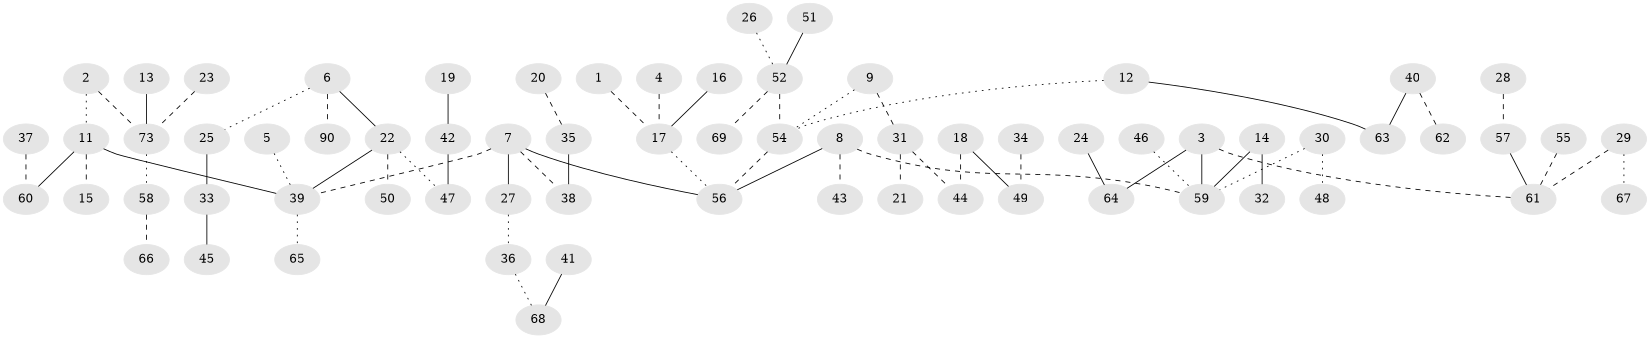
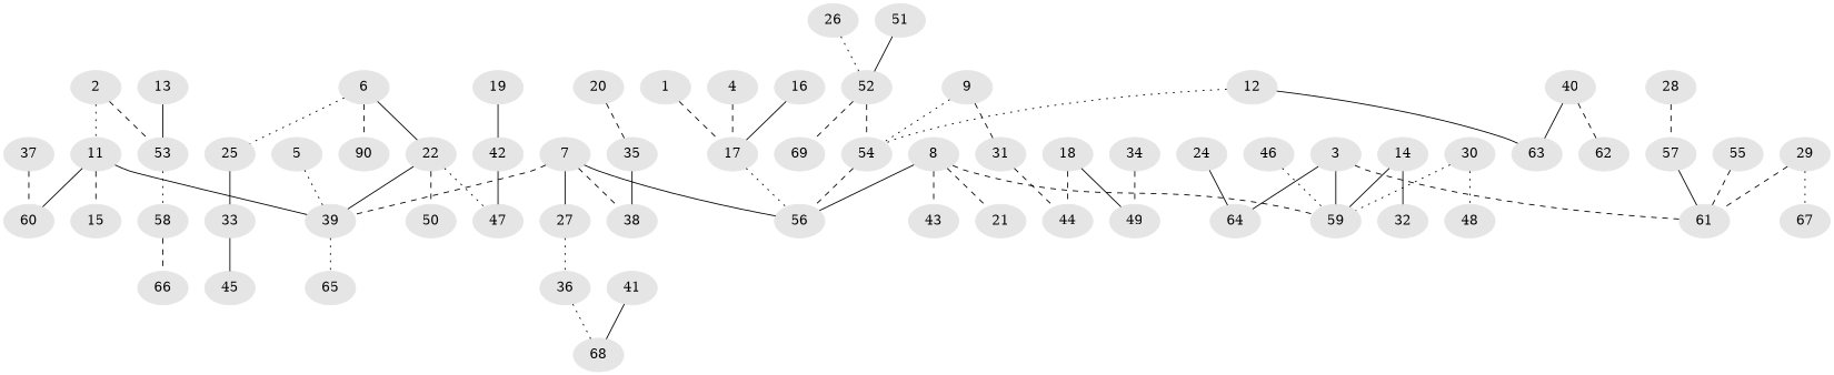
  graph {
    node [color=gray90 style=filled]
    edge [style=dashed weight=1.0]
    1
    17
    56
    2
    11
-   53 [label=73]
+   53
    39
    15
    60
    58
    3
    59
    61
    64
    4
    5
    65
    n18 [label=90]
    6
    22
    25
    47
    50
    33
    7
    27
    38
    36
    8
    21
    43
    9
    31
    54
    44
    12
    63
    13
    14
    32
    16
    18
    49
    19
    42
    20
    35
-   23
    24
    45
    26
    52
    69
    68
    28
    57
    29
    67
    30
    48
    34
    37
    40
    62
    41
    46
    51
    66
    55
    1 -- 17
    17 -- 56 [style=dotted]
    2 -- 11 [style=dotted]
    2 -- 53
    11 -- 39 [style=solid]
    11 -- 15
    11 -- 60 [style=solid]
    53 -- 58 [style=dotted]
    39 -- 65 [style=dotted]
    58 -- 66
    3 -- 59 [style=solid]
    3 -- 61
    3 -- 64 [style=solid]
    4 -- 17
    5 -- 39 [style=dotted]
    6 -- n18
    6 -- 22 [style=solid]
    6 -- 25 [style=dotted]
    22 -- 39 [style=solid]
    22 -- 47 [style=dotted]
    22 -- 50
    25 -- 33 [style=solid]
    33 -- 45 [style=solid]
    7 -- 56 [style=solid]
    7 -- 39
    7 -- 27 [style=solid]
    7 -- 38
    27 -- 36 [style=dotted]
    36 -- 68 [style=dotted]
    8 -- 56 [style=solid]
    8 -- 59
-   31 -- 21
+   8 -- 21
    8 -- 43
    9 -- 31
    9 -- 54 [style=dotted]
    31 -- 44
    54 -- 56
    12 -- 54 [style=dotted]
    12 -- 63 [style=solid]
    13 -- 53 [style=solid]
    14 -- 59 [style=solid]
    14 -- 32 [style=solid]
    16 -- 17 [style=solid]
    18 -- 44
    18 -- 49 [style=solid]
    19 -- 42 [style=solid]
    42 -- 47 [style=solid]
    20 -- 35
    35 -- 38 [style=solid]
-   23 -- 53
    24 -- 64 [style=solid]
    26 -- 52 [style=dotted]
    52 -- 54
    52 -- 69
    28 -- 57
    57 -- 61 [style=solid]
    29 -- 61
    29 -- 67 [style=dotted]
    30 -- 59 [style=dotted]
    30 -- 48 [style=dotted]
    34 -- 49
    37 -- 60
    40 -- 63 [style=solid]
    40 -- 62
    41 -- 68 [style=solid]
    46 -- 59 [style=dotted]
    51 -- 52 [style=solid]
    55 -- 61
  }
